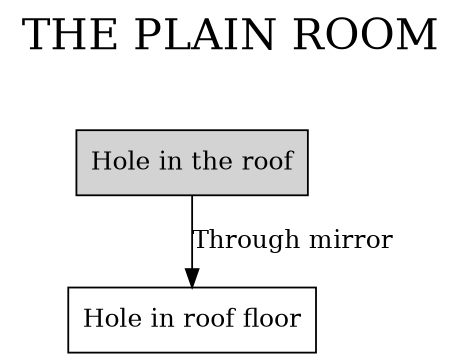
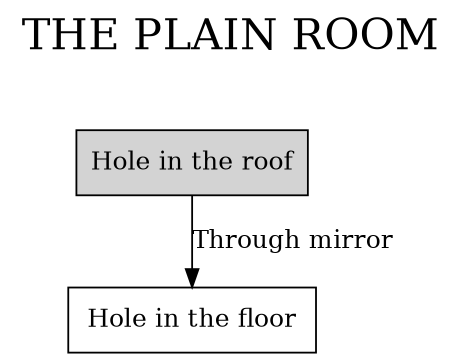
  digraph {
    fontsize=24
    label="THE PLAIN ROOM"
    labelloc=t
    node [shape=box]
    n1 [bgcolor=black label="Hole in the roof" style=filled]
-   n2 [label="Hole in roof floor"]
+   n2 [label="Hole in the floor"]
    n1 -> n2 [label="Through mirror"]
  }
